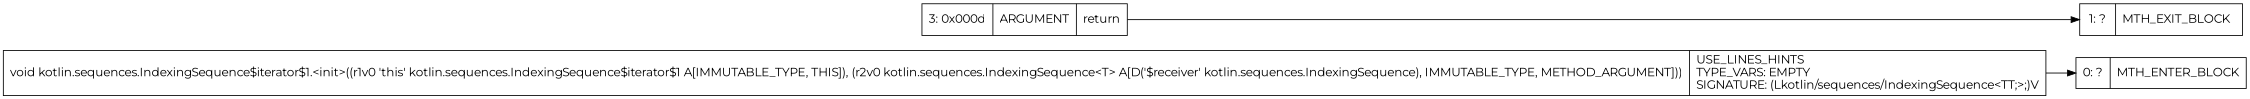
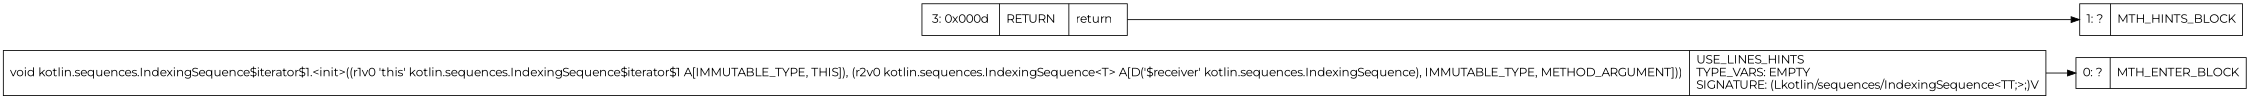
  digraph {
    fontname=Montserrat
    rankdir=LR
    node [fontname=Montserrat shape=record]
    edge [fontname=Montserrat]
    n1 [label="{0\:\ ?|MTH_ENTER_BLOCK\l}"]
-   n2 [label="{3\:\ 0x000d|ARGUMENT\l|return\l}"]
-   n3 [label="{1\:\ ?|MTH_EXIT_BLOCK\l}"]
+   n2 [label="{3\:\ 0x000d|RETURN\l|return\l}"]
+   n3 [label="{1\:\ ?|MTH_HINTS_BLOCK\l}"]
    n4 [label="{void kotlin.sequences.IndexingSequence$iterator$1.\<init\>((r1v0 'this' kotlin.sequences.IndexingSequence$iterator$1 A[IMMUTABLE_TYPE, THIS]), (r2v0 kotlin.sequences.IndexingSequence\<T\> A[D('$receiver' kotlin.sequences.IndexingSequence), IMMUTABLE_TYPE, METHOD_ARGUMENT]))  | USE_LINES_HINTS\lTYPE_VARS: EMPTY\lSIGNATURE: (Lkotlin\/sequences\/IndexingSequence\<TT;\>;)V\l}"]
    n2 -> n3
    n4 -> n1
  }
